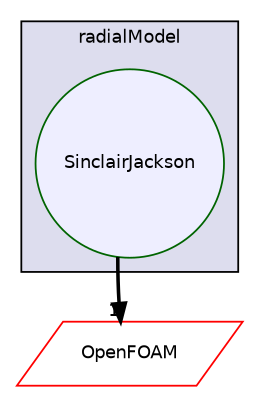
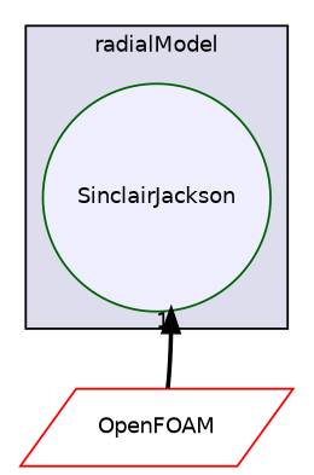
  digraph {
    compound=true
    node [fontname=Helvetica fontsize=10]
    n1 [fillcolor="#eeeeff" label=SinclairJackson pencolor=black shape=circle style=filled color=darkgreen]
    n2 [color=red label=OpenFOAM shape=parallelogram]
    subgraph cluster_1 {
      bgcolor="#ddddee"
      fontname=Helvetica
      fontsize=10
      label=radialModel
      pencolor=black
      n1
    }
-   n1 -> n2 [headlabel=1 labeldistance=1.5 labelfontname=Helvetica labelfontsize=10 style=bold]
+   n2 -> n1 [headlabel=1 labeldistance=1.5 labelfontname=Helvetica labelfontsize=10 style=bold]
  }
